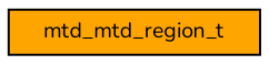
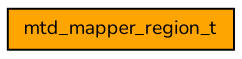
  digraph {
    rankdir=LR
    fontname=Nunito
-   n1 [color=black fillcolor=orange fontname=Nunito fontsize=10 height=0.2 label=mtd_mtd_region_t shape=record style=filled width=0.4]
+   n1 [color=black fillcolor=orange fontname=Nunito fontsize=10 height=0.2 label=mtd_mapper_region_t shape=record style=filled width=0.4]
  }
